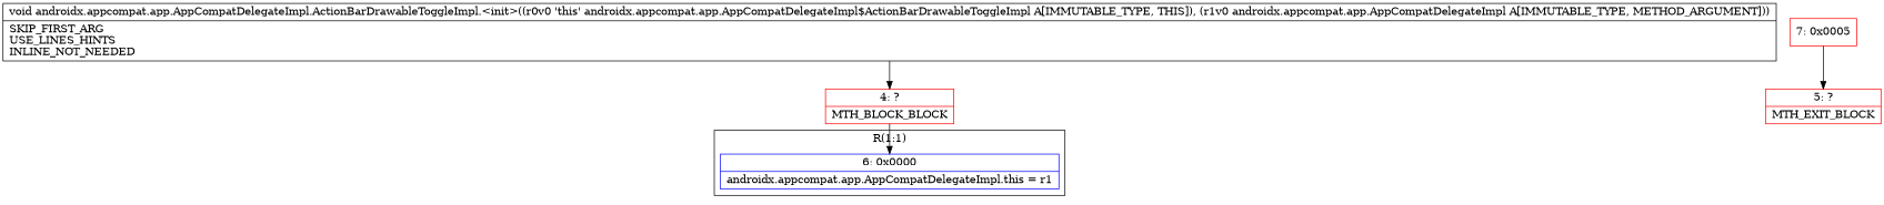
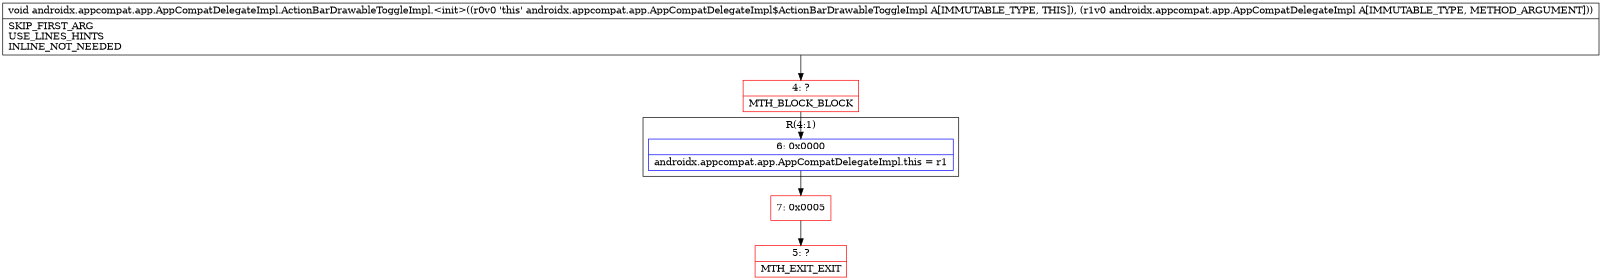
  digraph {
    node [color=red shape=record]
    n1 [color=blue label="{6\:\ 0x0000|androidx.appcompat.app.AppCompatDelegateImpl.this = r1\l}"]
    n2 [label="{7\:\ 0x0005}"]
-   n3 [label="{5\:\ ?|MTH_EXIT_BLOCK\l}"]
+   n3 [label="{5\:\ ?|MTH_EXIT_EXIT\l}"]
    n4 [label="{4\:\ ?|MTH_BLOCK_BLOCK\l}"]
    n5 [label="{void androidx.appcompat.app.AppCompatDelegateImpl.ActionBarDrawableToggleImpl.\<init\>((r0v0 'this' androidx.appcompat.app.AppCompatDelegateImpl$ActionBarDrawableToggleImpl A[IMMUTABLE_TYPE, THIS]), (r1v0 androidx.appcompat.app.AppCompatDelegateImpl A[IMMUTABLE_TYPE, METHOD_ARGUMENT]))  | SKIP_FIRST_ARG\lUSE_LINES_HINTS\lINLINE_NOT_NEEDED\l}" color=""]
    subgraph cluster_1 {
-     label="R(1:1)"
+     label="R(4:1)"
      n1
    }
+   n1 -> n2
    n2 -> n3
    n4 -> n1
    n5 -> n4
  }
